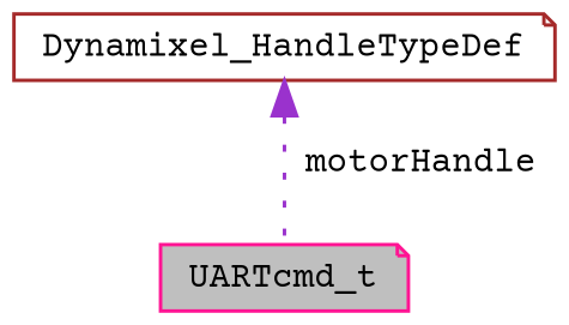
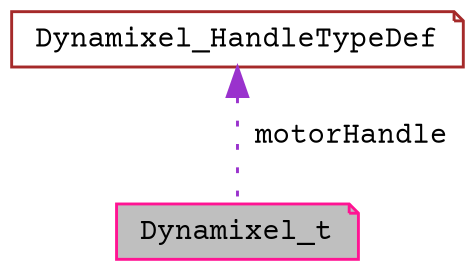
  digraph {
    fontname="Courier Prime"
    node [fontname="Courier Prime" fontsize=10 shape=note style=filled]
-   n1 [color=deeppink fillcolor=grey75 fontcolor=black height=0.2 label=UARTcmd_t width=0.4]
+   n1 [color=deeppink fillcolor=grey75 fontcolor=black height=0.2 label=Dynamixel_t width=0.4]
    n2 [color=brown fillcolor=white height=0.2 label=Dynamixel_HandleTypeDef width=0.4]
    n2 -> n1 [color=darkorchid3 dir=back fontname="Courier Prime" fontsize=10 label=" motorHandle" labelfontname=Helvetica labelfontsize=10 style=dotted]
  }
